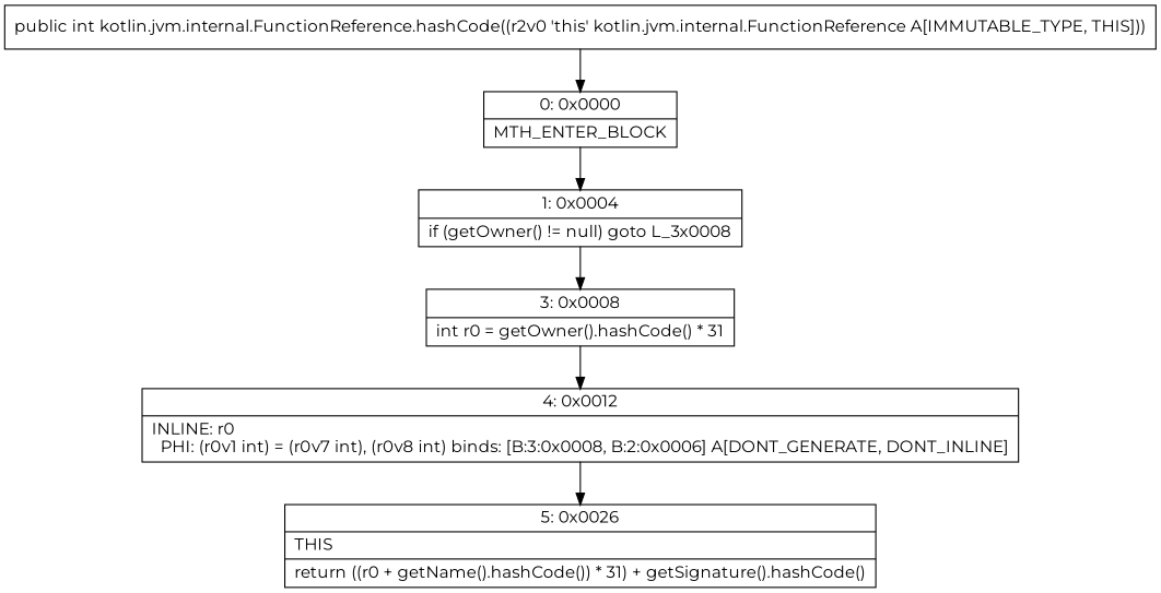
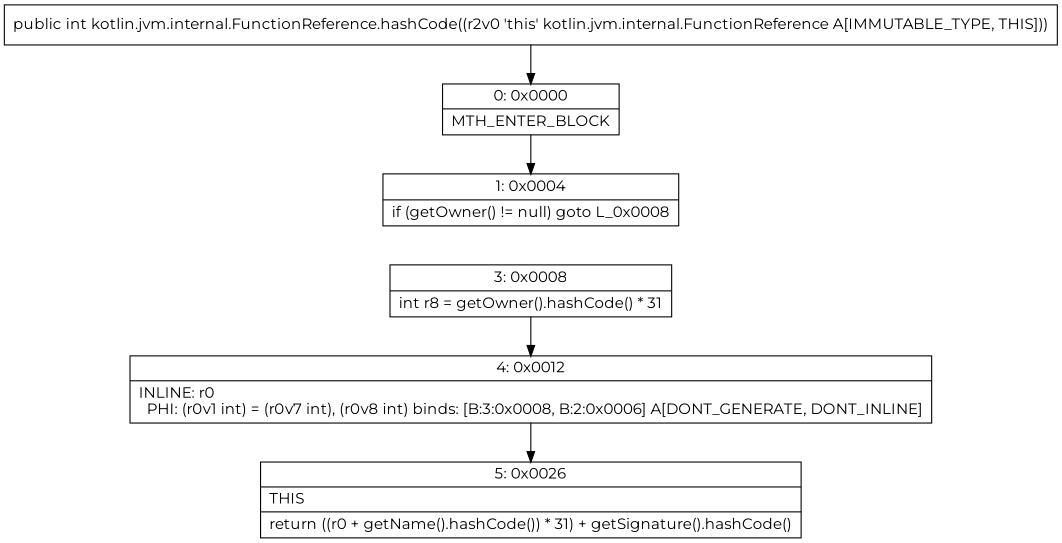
  digraph {
    fontname=Montserrat
    node [fontname=Montserrat shape=record]
    edge [fontname=Montserrat]
    n1 [label="{0\:\ 0x0000|MTH_ENTER_BLOCK\l}"]
-   n2 [label="{1\:\ 0x0004|if (getOwner() != null) goto L_3x0008\l}"]
-   n3 [label="{3\:\ 0x0008|int r0 = getOwner().hashCode() * 31\l}"]
+   n2 [label="{1\:\ 0x0004|if (getOwner() != null) goto L_0x0008\l}"]
+   n3 [label="{3\:\ 0x0008|int r8 = getOwner().hashCode() * 31\l}"]
    n4 [label="{4\:\ 0x0012|INLINE: r0 \l  PHI: (r0v1 int) = (r0v7 int), (r0v8 int) binds: [B:3:0x0008, B:2:0x0006] A[DONT_GENERATE, DONT_INLINE]\l}"]
    n5 [label="{5\:\ 0x0026|THIS\l|return ((r0 + getName().hashCode()) * 31) + getSignature().hashCode()\l}"]
    n6 [label="{public int kotlin.jvm.internal.FunctionReference.hashCode((r2v0 'this' kotlin.jvm.internal.FunctionReference A[IMMUTABLE_TYPE, THIS])) }"]
    n1 -> n2
-   n2 -> n3
    n3 -> n4
    n4 -> n5
    n6 -> n1
  }
